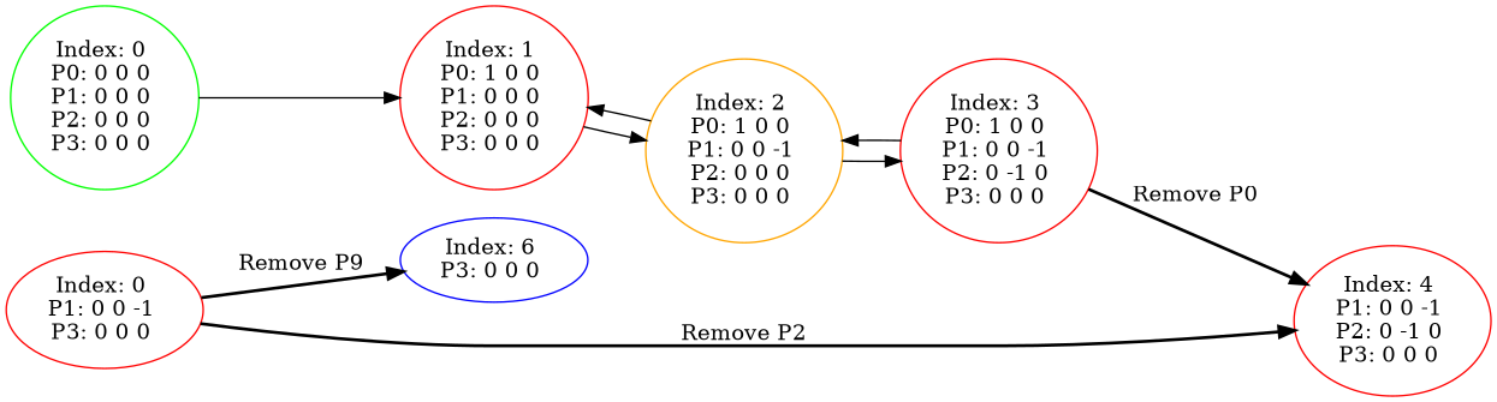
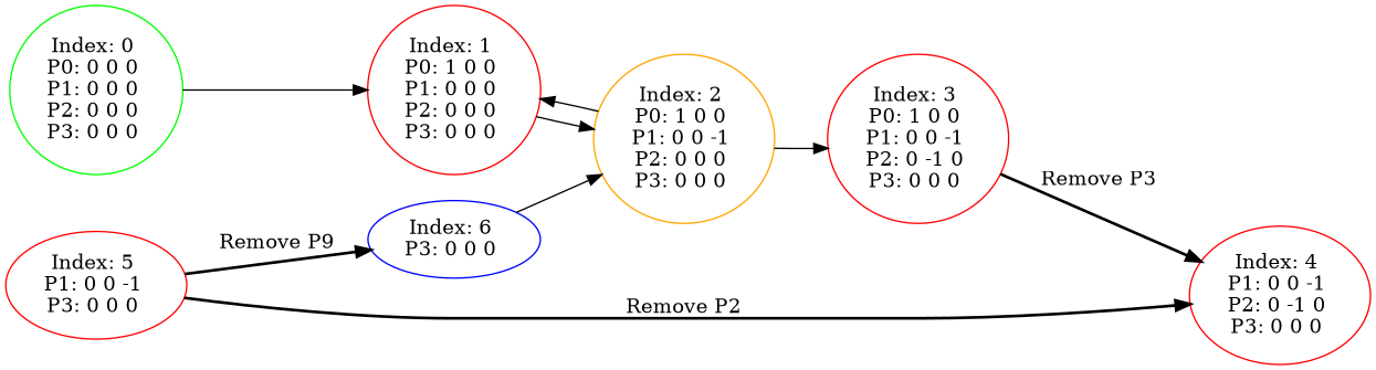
  digraph {
    color=black
    rankdir=LR
    node [color=red]
    n1 [color=green label="Index: 0 \nP0: 0 0 0 \nP1: 0 0 0 \nP2: 0 0 0 \nP3: 0 0 0 \n"]
    n2 [label="Index: 1 \nP0: 1 0 0 \nP1: 0 0 0 \nP2: 0 0 0 \nP3: 0 0 0 \n"]
    n3 [color=orange label="Index: 2 \nP0: 1 0 0 \nP1: 0 0 -1 \nP2: 0 0 0 \nP3: 0 0 0 \n"]
    n4 [label="Index: 3 \nP0: 1 0 0 \nP1: 0 0 -1 \nP2: 0 -1 0 \nP3: 0 0 0 \n"]
    n5 [label="Index: 4 \nP1: 0 0 -1 \nP2: 0 -1 0 \nP3: 0 0 0 \n"]
-   n6 [label="Index: 0 \nP1: 0 0 -1 \nP3: 0 0 0 \n"]
+   n6 [label="Index: 5 \nP1: 0 0 -1 \nP3: 0 0 0 \n"]
    n7 [color=blue label="Index: 6 \nP3: 0 0 0 \n"]
    n1 -> n2
    n2 -> n3
    n3 -> n2
    n3 -> n4
-   n4 -> n3
-   n4 -> n5 [label=" Remove P0 " style=bold]
+   n7 -> n3
+   n4 -> n5 [label=" Remove P3 " style=bold]
    n6 -> n5 [label=" Remove P2 " style=bold]
    n6 -> n7 [label=" Remove P9 " style=bold]
  }
